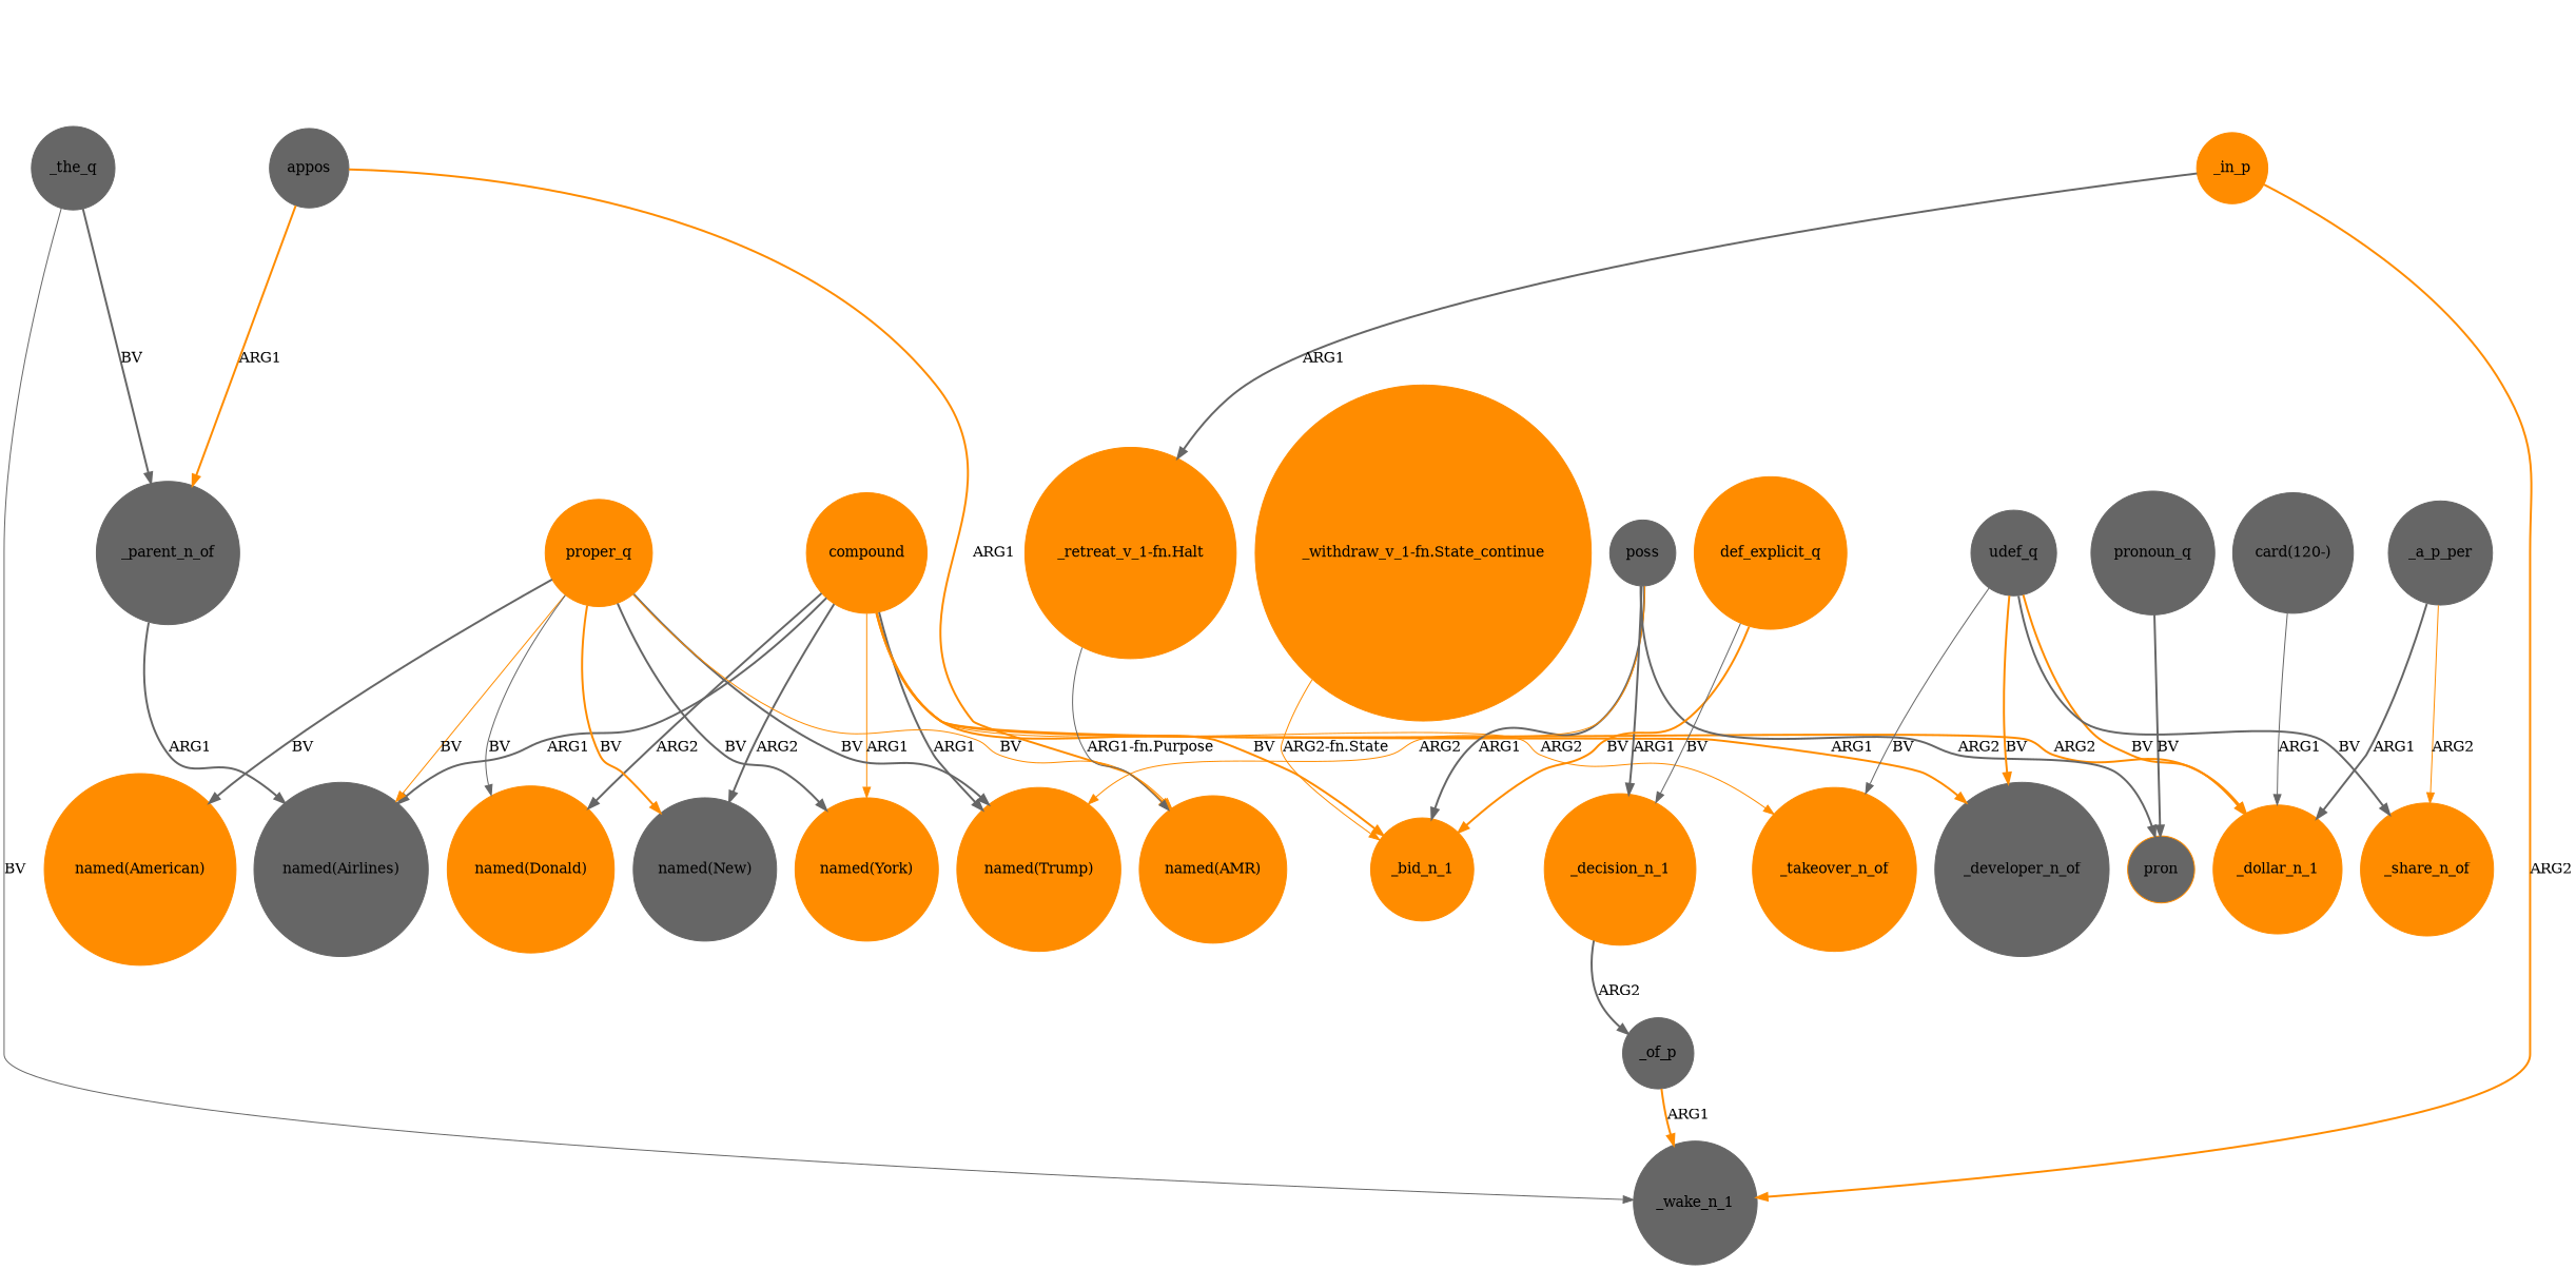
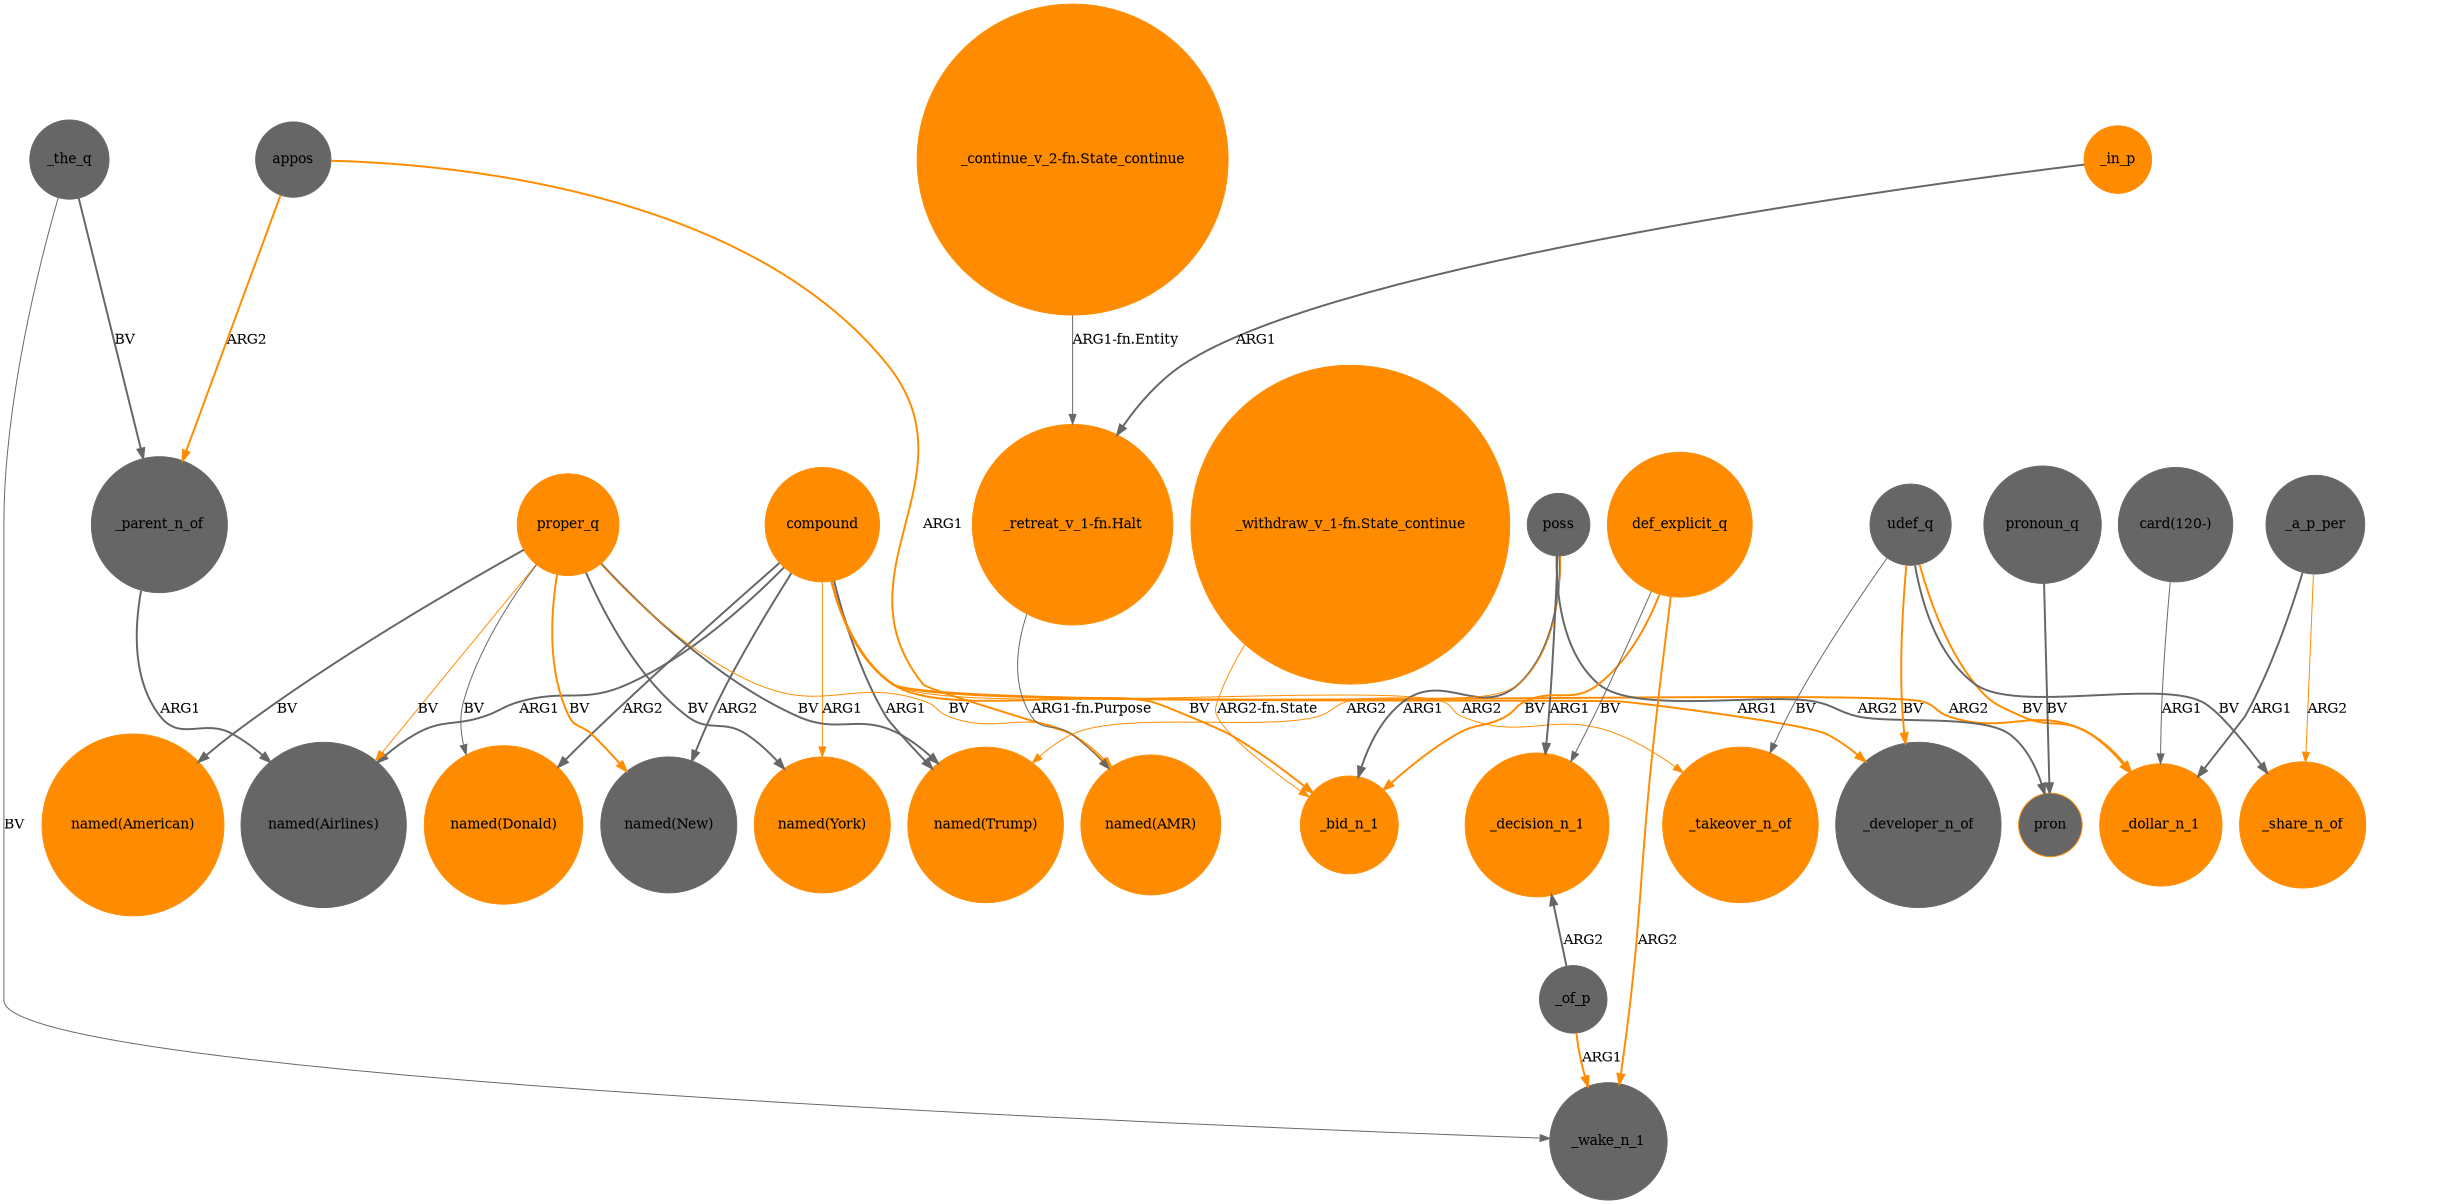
  digraph {
    node [color=darkorange shape=circle style=filled]
    edge [color=gray40 style=bold]
    _parent_n_of [color=gray40]
    "named(Airlines)" [color=gray40]
    compound
    _bid_n_1
    "named(Trump)"
    "named(New)" [color=gray40]
    _developer_n_of [color=gray40]
    _dollar_n_1
    "named(Donald)"
    "named(York)"
    _takeover_n_of
    "_withdraw_v_1-fn.State_continue"
    poss [color=gray40]
    _decision_n_1
    pron [fillcolor=gray40]
    _the_q [color=gray40]
    _wake_n_1 [color=gray40]
    proper_q
    "named(American)"
    "named(AMR)"
    def_explicit_q
    appos [color=gray40]
    "card(120-)" [color=gray40]
    _in_p
    "_retreat_v_1-fn.Halt"
    udef_q [color=gray40]
    _share_n_of
    pronoun_q [color=gray40]
    _a_p_per [color=gray40]
    _of_p [color=gray40]
+   "_continue_v_2-fn.State_continue"
    _parent_n_of -> "named(Airlines)" [label=ARG1]
    compound -> "named(Airlines)" [label=ARG1]
    compound -> _bid_n_1 [color=darkorange label=BV]
    compound -> "named(Trump)" [label=ARG1]
    compound -> "named(New)" [label=ARG2]
    compound -> _developer_n_of [color=darkorange label=ARG1]
    compound -> _dollar_n_1 [color=darkorange label=ARG2]
    compound -> "named(Donald)" [label=ARG2]
    compound -> "named(York)" [color=darkorange label=ARG1 style=solid]
    compound -> _takeover_n_of [color=darkorange label=ARG2 style=solid]
    "_withdraw_v_1-fn.State_continue" -> _bid_n_1 [color=darkorange label="ARG2-fn.State" style=solid]
    poss -> _bid_n_1 [label=ARG1]
    poss -> "named(Trump)" [color=darkorange label=ARG2 style=solid]
    poss -> _decision_n_1 [label=ARG1]
    poss -> pron [label=ARG2]
    _the_q -> _parent_n_of [label=BV]
    _the_q -> _wake_n_1 [label=BV style=solid]
    proper_q -> "named(Airlines)" [color=darkorange label=BV style=solid]
    proper_q -> "named(Trump)" [label=BV]
    proper_q -> "named(New)" [color=darkorange label=BV]
    proper_q -> "named(Donald)" [label=BV style=solid]
    proper_q -> "named(York)" [label=BV]
    proper_q -> "named(American)" [label=BV]
    proper_q -> "named(AMR)" [color=darkorange label=BV style=solid]
    def_explicit_q -> _bid_n_1 [color=darkorange label=BV]
    def_explicit_q -> _decision_n_1 [label=BV style=solid]
-   appos -> _parent_n_of [color=darkorange label=ARG1]
+   appos -> _parent_n_of [color=darkorange label=ARG2]
    appos -> "named(AMR)" [color=darkorange label=ARG1]
    "card(120-)" -> _dollar_n_1 [label=ARG1 style=solid]
-   _in_p -> _wake_n_1 [color=darkorange label=ARG2]
+   def_explicit_q -> _wake_n_1 [color=darkorange label=ARG2]
    _in_p -> "_retreat_v_1-fn.Halt" [label=ARG1]
    "_retreat_v_1-fn.Halt" -> "named(AMR)" [label="ARG1-fn.Purpose" style=solid]
    udef_q -> _developer_n_of [color=darkorange label=BV]
    udef_q -> _dollar_n_1 [color=darkorange label=BV]
    udef_q -> _takeover_n_of [label=BV style=solid]
    udef_q -> _share_n_of [label=BV]
    pronoun_q -> pron [label=BV]
    _a_p_per -> _dollar_n_1 [label=ARG1]
    _a_p_per -> _share_n_of [color=darkorange label=ARG2 style=solid]
-   _decision_n_1 -> _of_p [label=ARG2]
+   _of_p -> _decision_n_1 [label=ARG2]
    _of_p -> _wake_n_1 [color=darkorange label=ARG1]
+   "_continue_v_2-fn.State_continue" -> "_retreat_v_1-fn.Halt" [label="ARG1-fn.Entity" style=solid]
  }
